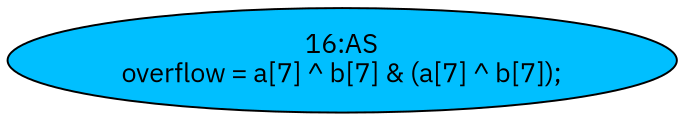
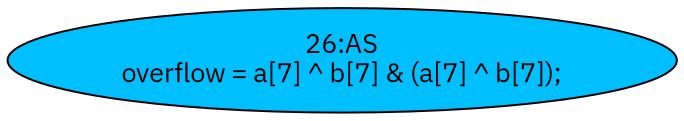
  strict digraph {
    fontname="IBM Plex Sans"
-   n1 [ast="<pyverilog.vparser.ast.Assign object at 0x7f0da8902210>" def_var="['overflow']" fillcolor=deepskyblue label="16:AS\noverflow = a[7] ^ b[7] & (a[7] ^ b[7]);" statements="[]" style=filled typ=Assign use_var="['a', 'b', 'a', 'b']" fontname="IBM Plex Sans"]
+   n1 [ast="<pyverilog.vparser.ast.Assign object at 0x7f0da8902210>" def_var="['overflow']" fillcolor=deepskyblue label="26:AS\noverflow = a[7] ^ b[7] & (a[7] ^ b[7]);" statements="[]" style=filled typ=Assign use_var="['a', 'b', 'a', 'b']" fontname="IBM Plex Sans"]
  }
